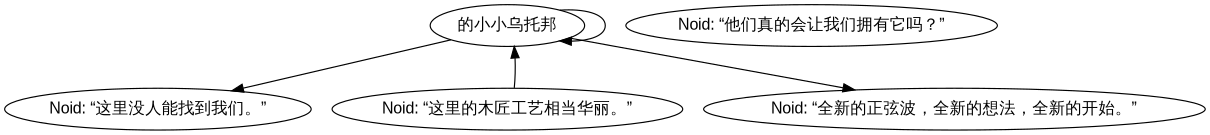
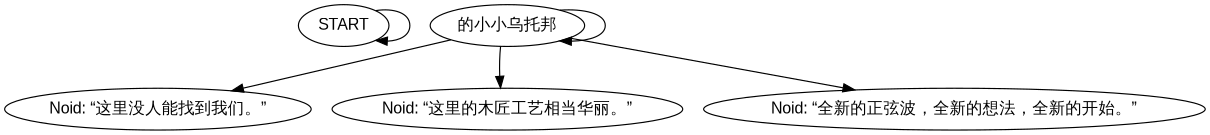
  digraph {
    fontname="Liberation Sans"
    node [fontname="Liberation Sans"]
    edge [fontname="Liberation Sans"]
+   n1 [label=START]
    n2 [label="的小小乌托邦"]
    n3 [label="Noid: “这里没人能找到我们。”"]
    n4 [label="Noid: “这里的木匠工艺相当华丽。”"]
    n5 [label="Noid: “全新的正弦波，全新的想法，全新的开始。”"]
-   n6 [label="Noid: “他们真的会让我们拥有它吗？”"]
+   n1 -> n1
    n2 -> n2
    n2 -> n3
-   n4 -> n2
+   n2 -> n4
    n2 -> n5
  }
